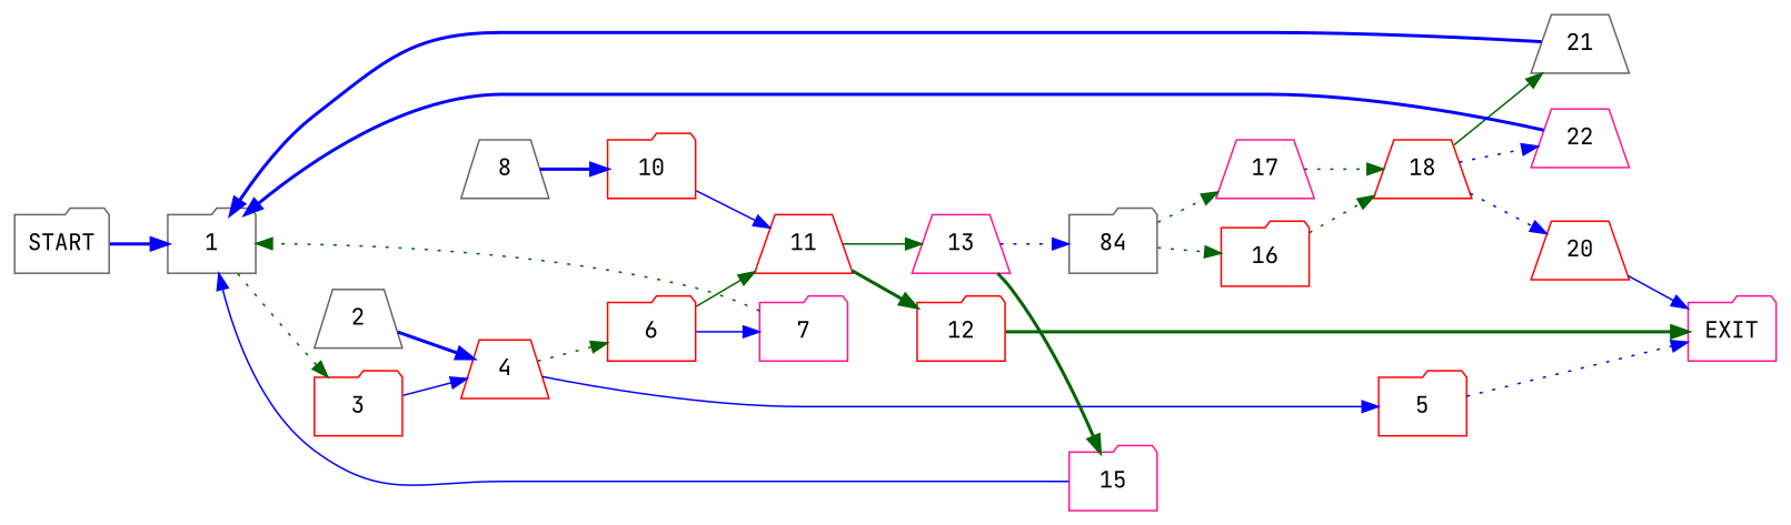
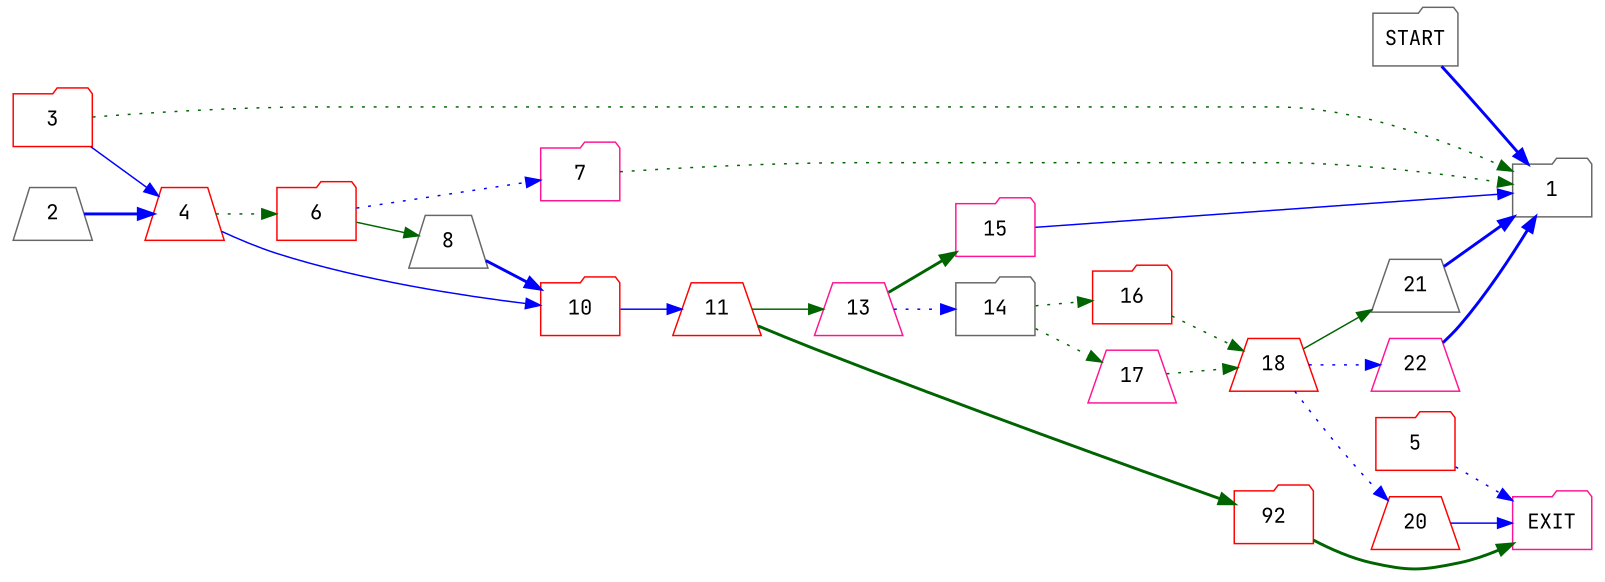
  digraph {
    fontname="JetBrains Mono"
    rankdir=LR
    node [color=red fontname="JetBrains Mono" shape=folder]
    edge [color=blue fontname="JetBrains Mono" style=dotted]
    n1 [color=gray40 label=START]
    1 [color=gray40]
    3
    n4 [color=deeppink label=EXIT]
    2 [color=gray40 shape=trapezium]
    4 [shape=trapezium]
    5
    6
    7 [color=deeppink]
    8 [color=gray40 shape=trapezium]
    10
    11 [shape=trapezium]
-   12
+   12 [label=92]
    13 [color=deeppink shape=trapezium]
-   14 [color=gray40 label=84]
+   14 [color=gray40]
    15 [color=deeppink]
    16
    17 [color=deeppink shape=trapezium]
    18 [shape=trapezium]
    20 [shape=trapezium]
    21 [color=gray40 shape=trapezium]
    22 [color=deeppink shape=trapezium]
    n1 -> 1 [style=bold]
-   1 -> 3 [color=darkgreen]
+   3 -> 1 [color=darkgreen]
    3 -> 4 [style=solid]
    2 -> 4 [style=bold]
-   4 -> 5 [style=solid]
+   4 -> 10 [style=solid]
    4 -> 6 [color=darkgreen]
    5 -> n4
-   6 -> 7 [style=solid]
-   6 -> 11 [color=darkgreen style=solid]
+   6 -> 7
+   6 -> 8 [color=darkgreen style=solid]
    7 -> 1 [color=darkgreen]
    8 -> 10 [style=bold]
    10 -> 11 [style=solid]
    11 -> 12 [color=darkgreen style=bold]
    11 -> 13 [color=darkgreen style=solid]
    12 -> n4 [color=darkgreen style=bold]
    13 -> 14
    13 -> 15 [color=darkgreen style=bold]
    14 -> 16 [color=darkgreen]
    14 -> 17 [color=darkgreen]
    15 -> 1 [style=solid]
    16 -> 18 [color=darkgreen]
    17 -> 18 [color=darkgreen]
    18 -> 20
    18 -> 21 [color=darkgreen style=solid]
    18 -> 22
    20 -> n4 [style=solid]
    21 -> 1 [style=bold]
    22 -> 1 [style=bold]
  }
